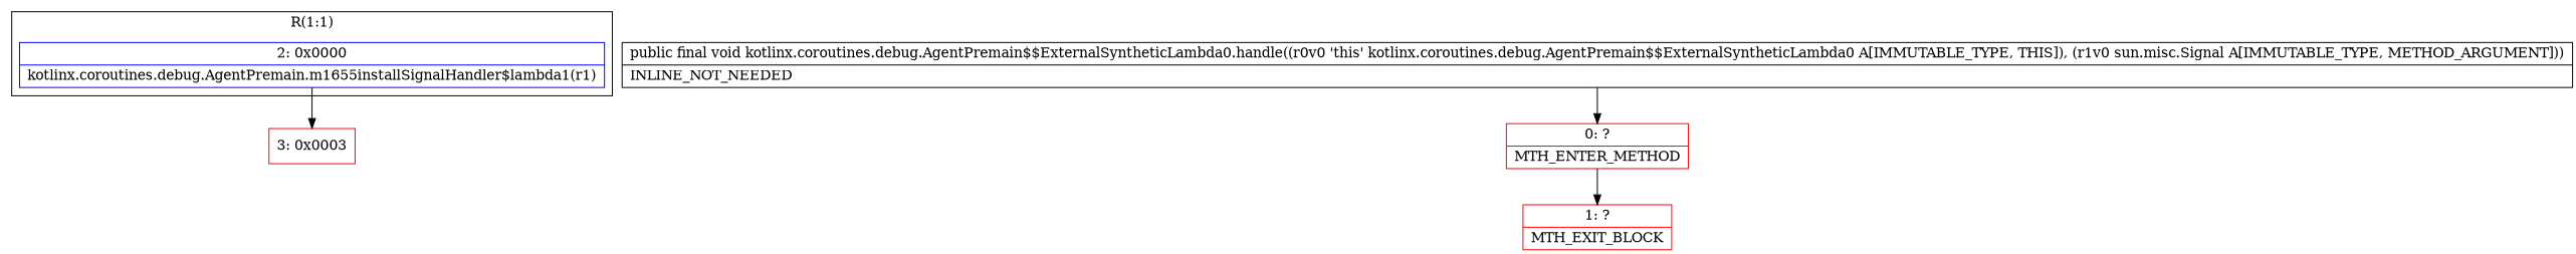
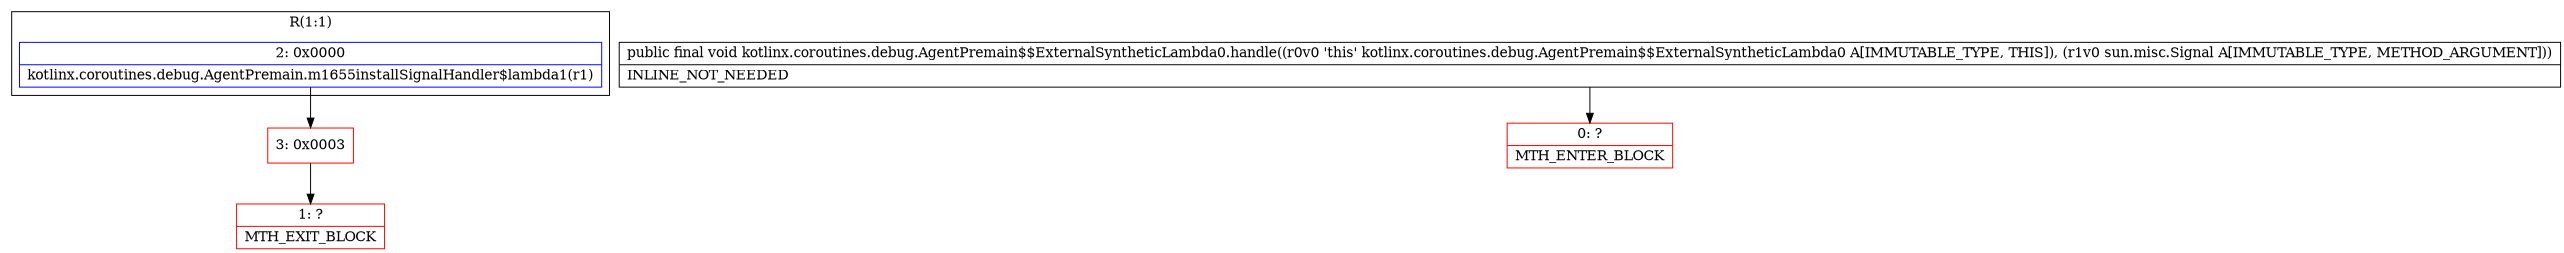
  digraph {
    node [color=red shape=record]
    n1 [color=blue label="{2\:\ 0x0000|kotlinx.coroutines.debug.AgentPremain.m1655installSignalHandler$lambda1(r1)\l}"]
    n2 [label="{3\:\ 0x0003}"]
    n3 [label="{1\:\ ?|MTH_EXIT_BLOCK\l}"]
-   n4 [label="{0\:\ ?|MTH_ENTER_METHOD\l}"]
+   n4 [label="{0\:\ ?|MTH_ENTER_BLOCK\l}"]
    n5 [label="{public final void kotlinx.coroutines.debug.AgentPremain$$ExternalSyntheticLambda0.handle((r0v0 'this' kotlinx.coroutines.debug.AgentPremain$$ExternalSyntheticLambda0 A[IMMUTABLE_TYPE, THIS]), (r1v0 sun.misc.Signal A[IMMUTABLE_TYPE, METHOD_ARGUMENT]))  | INLINE_NOT_NEEDED\l}" color=""]
    subgraph cluster_1 {
      label="R(1:1)"
      n1
    }
    n1 -> n2
-   n4 -> n3
+   n2 -> n3
    n5 -> n4
  }
